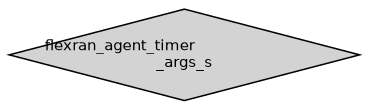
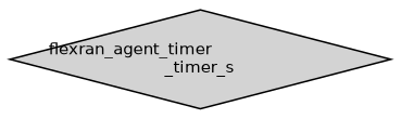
  digraph {
    rankdir=LR
-   n1 [color=black fillcolor=lightgrey fontname=Helvetica fontsize=10 height=0.2 label="flexran_agent_timer\l_args_s" shape=diamond style=filled width=0.4]
+   n1 [color=black fillcolor=lightgrey fontname=Helvetica fontsize=10 height=0.2 label="flexran_agent_timer\l_timer_s" shape=diamond style=filled width=0.4]
  }
